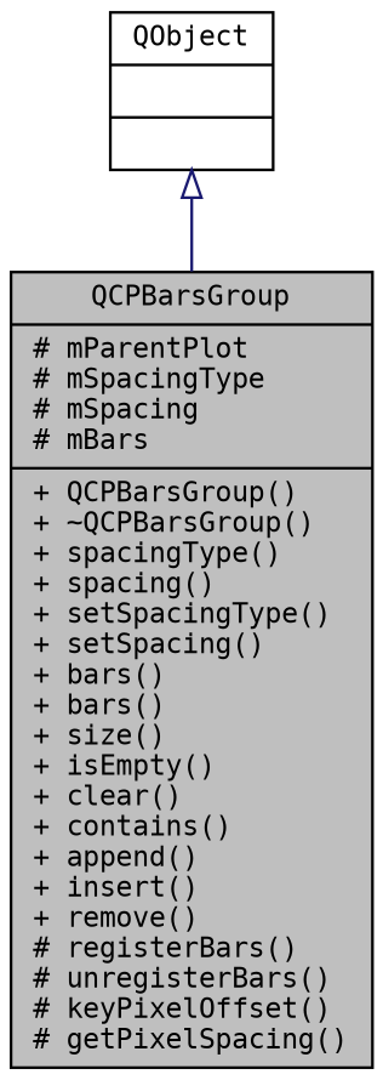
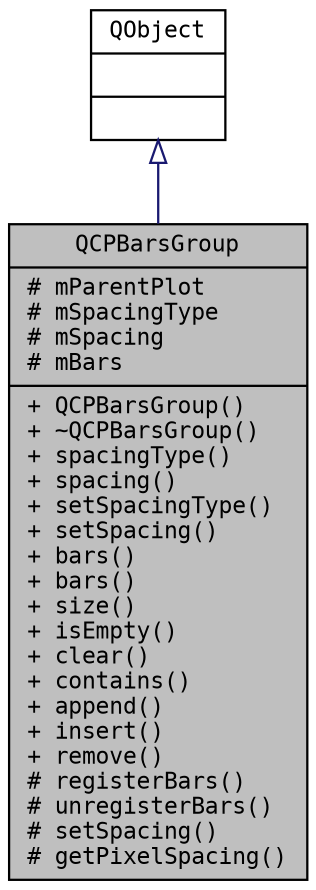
  digraph {
    fontname="DejaVu Sans Mono"
    node [color=black fontname="DejaVu Sans Mono" fontsize=10 shape=record style=filled]
-   n1 [fillcolor=grey75 fontcolor=black height=0.2 label="{QCPBarsGroup\n|# mParentPlot\l# mSpacingType\l# mSpacing\l# mBars\l|+ QCPBarsGroup()\l+ ~QCPBarsGroup()\l+ spacingType()\l+ spacing()\l+ setSpacingType()\l+ setSpacing()\l+ bars()\l+ bars()\l+ size()\l+ isEmpty()\l+ clear()\l+ contains()\l+ append()\l+ insert()\l+ remove()\l# registerBars()\l# unregisterBars()\l# keyPixelOffset()\l# getPixelSpacing()\l}" width=0.4]
+   n1 [fillcolor=grey75 fontcolor=black height=0.2 label="{QCPBarsGroup\n|# mParentPlot\l# mSpacingType\l# mSpacing\l# mBars\l|+ QCPBarsGroup()\l+ ~QCPBarsGroup()\l+ spacingType()\l+ spacing()\l+ setSpacingType()\l+ setSpacing()\l+ bars()\l+ bars()\l+ size()\l+ isEmpty()\l+ clear()\l+ contains()\l+ append()\l+ insert()\l+ remove()\l# registerBars()\l# unregisterBars()\l# setSpacing()\l# getPixelSpacing()\l}" width=0.4]
    n2 [fillcolor=white height=0.2 label="{QObject\n||}" width=0.4]
    n2 -> n1 [arrowtail=onormal color=midnightblue dir=back fontname="DejaVu Sans Mono" fontsize=10 labelfontname=Helvetica labelfontsize=10 style=solid]
  }
